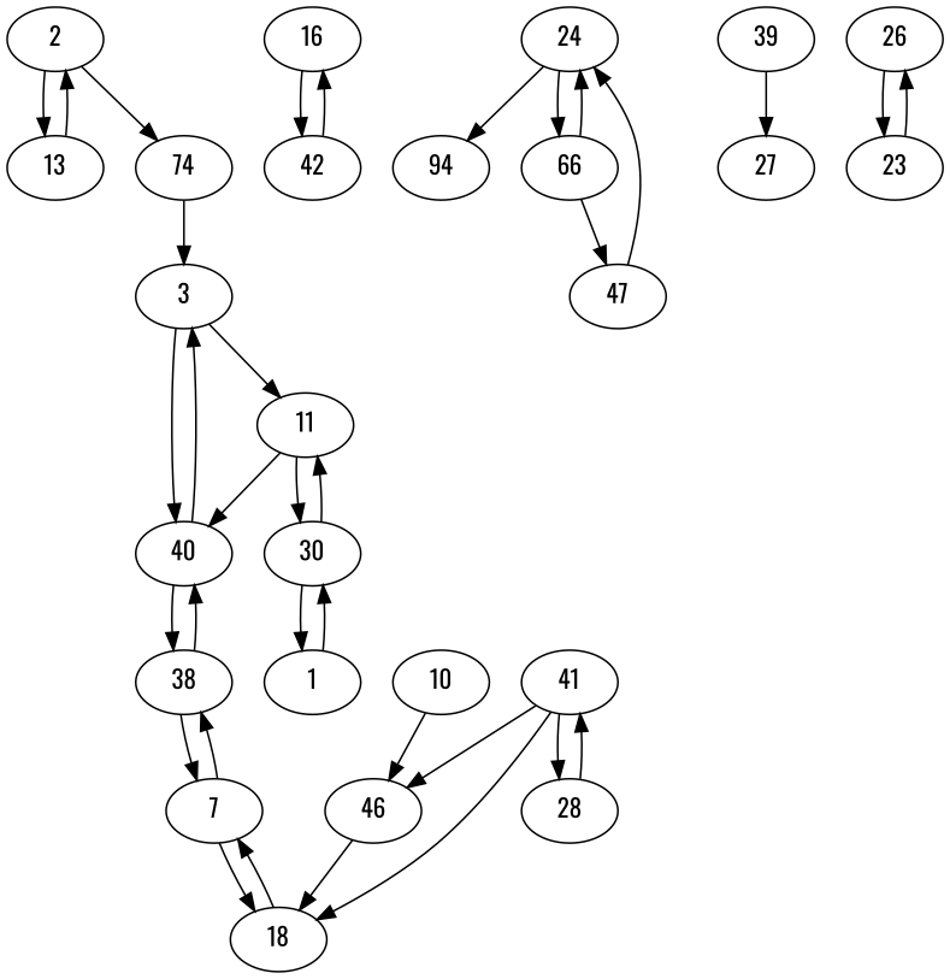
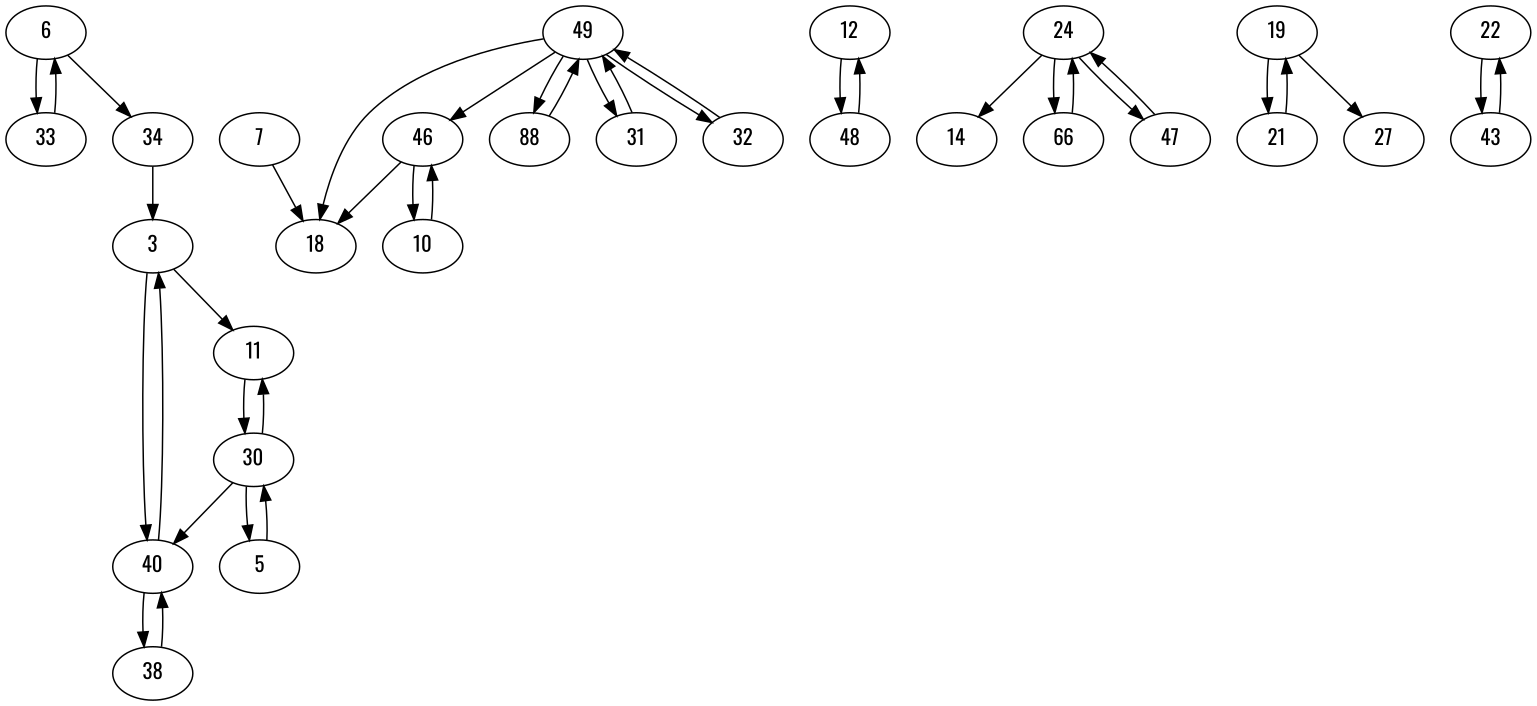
  digraph {
    fontname=Oswald
    node [fontname=Oswald]
    edge [fontname=Oswald]
-   2
-   33 [label=13]
-   34 [label=74]
+   2 [label=6]
+   33
+   34
    3
    40
    11
    n7 [label=38]
    7
    30
-   5 [label=1]
+   5
    18
-   49 [label=41]
+   49
    46
-   28
+   28 [label=88]
+   31
+   32
    10
-   12 [label=16]
-   48 [label=42]
+   12
+   48
    24
-   14 [label=94]
+   14
    n22 [label=66]
    47
-   19 [label=39]
+   19
+   21
    27
-   22 [label=26]
-   43 [label=23]
+   22
+   43
    2 -> 33
    2 -> 34
    33 -> 2
    34 -> 3
    3 -> 40
    3 -> 11
    40 -> 3
    40 -> n7
-   11 -> 40
+   30 -> 40
    11 -> 30
    n7 -> 40
-   n7 -> 7
-   7 -> n7
    7 -> 18
    30 -> 11
    30 -> 5
    5 -> 30
-   18 -> 7
    49 -> 18
    49 -> 46
    49 -> 28
+   49 -> 31
+   49 -> 32
    46 -> 18
+   46 -> 10
    28 -> 49
+   31 -> 49
+   32 -> 49
    10 -> 46
    12 -> 48
    48 -> 12
    24 -> 14
    24 -> n22
-   n22 -> 47
+   24 -> 47
    n22 -> 24
    47 -> 24
+   19 -> 21
    19 -> 27
+   21 -> 19
    22 -> 43
    43 -> 22
  }
